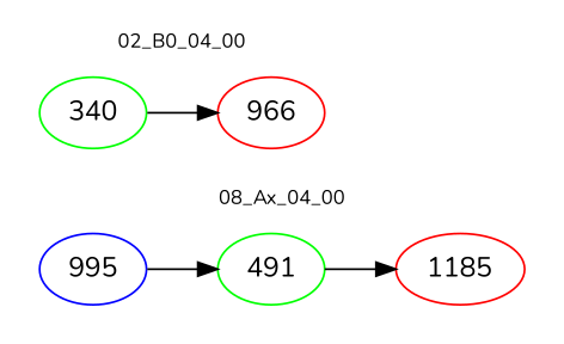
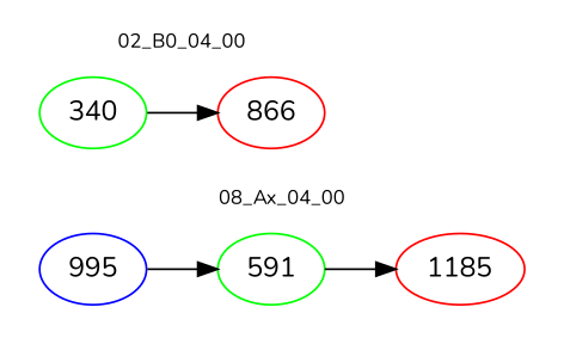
  digraph {
    fontname=Nunito
    rankdir=LR
    node [color=green fontname=Nunito]
    edge [color=black fontname=Nunito]
    n1 [color=blue label=995]
-   n2 [label=491]
+   n2 [label=591]
    n3 [color=red label=1185]
    n4 [label=340]
-   n5 [color=red label=966]
+   n5 [color=red label=866]
    subgraph cluster_1 {
      color=white
      fontsize=10
      label="08_Ax_04_00"
      n1
      n2
      n3
    }
    subgraph cluster_2 {
      color=white
      fontsize=10
      label="02_B0_04_00"
      n4
      n5
    }
    n1 -> n2
    n2 -> n3
    n4 -> n5
  }
